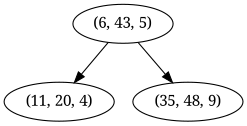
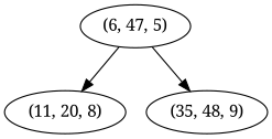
  digraph {
    fontname="Noto Serif"
    node [fontname="Noto Serif"]
    edge [fontname="Noto Serif"]
-   "(6, 47, 5)" [label="(6, 43, 5)"]
-   "(11, 20, 8)" [label="(11, 20, 4)"]
+   "(6, 47, 5)"
+   "(11, 20, 8)"
    n3 [label="(35, 48, 9)"]
    "(6, 47, 5)" -> "(11, 20, 8)"
    "(6, 47, 5)" -> n3
  }
